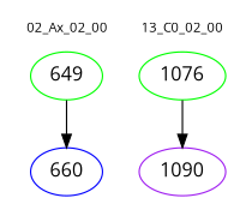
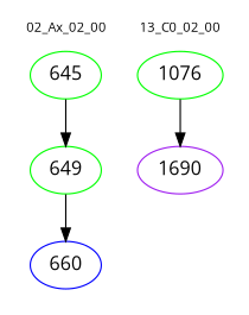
  digraph {
    fontname="Open Sans"
    node [color=green fontname="Open Sans"]
    edge [color=black fontname="Open Sans"]
+   n1 [label=645]
    n2 [label=649]
    n3 [color=blue label=660]
    n4 [label=1076]
-   n5 [color=purple label=1090]
+   n5 [color=purple label=1690]
    subgraph cluster_1 {
      color=white
      fontsize=10
      label="02_Ax_02_00"
+     n1
      n2
      n3
    }
    subgraph cluster_2 {
      color=white
      fontsize=10
      label="13_C0_02_00"
      n4
      n5
    }
+   n1 -> n2
    n2 -> n3
    n4 -> n5
  }
